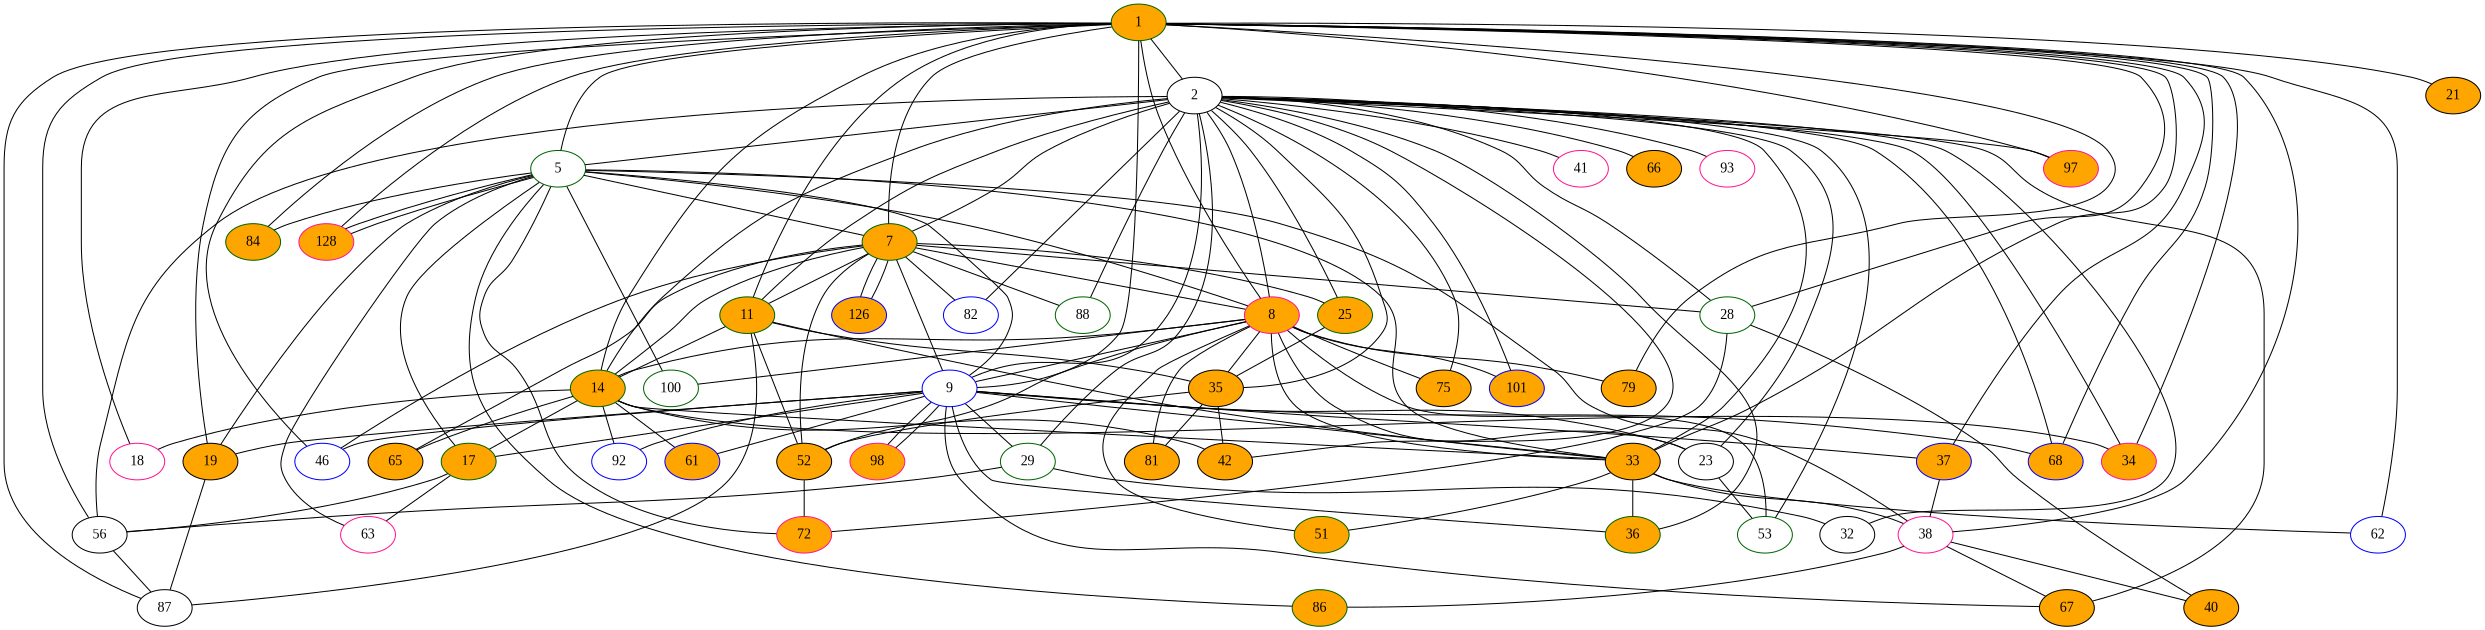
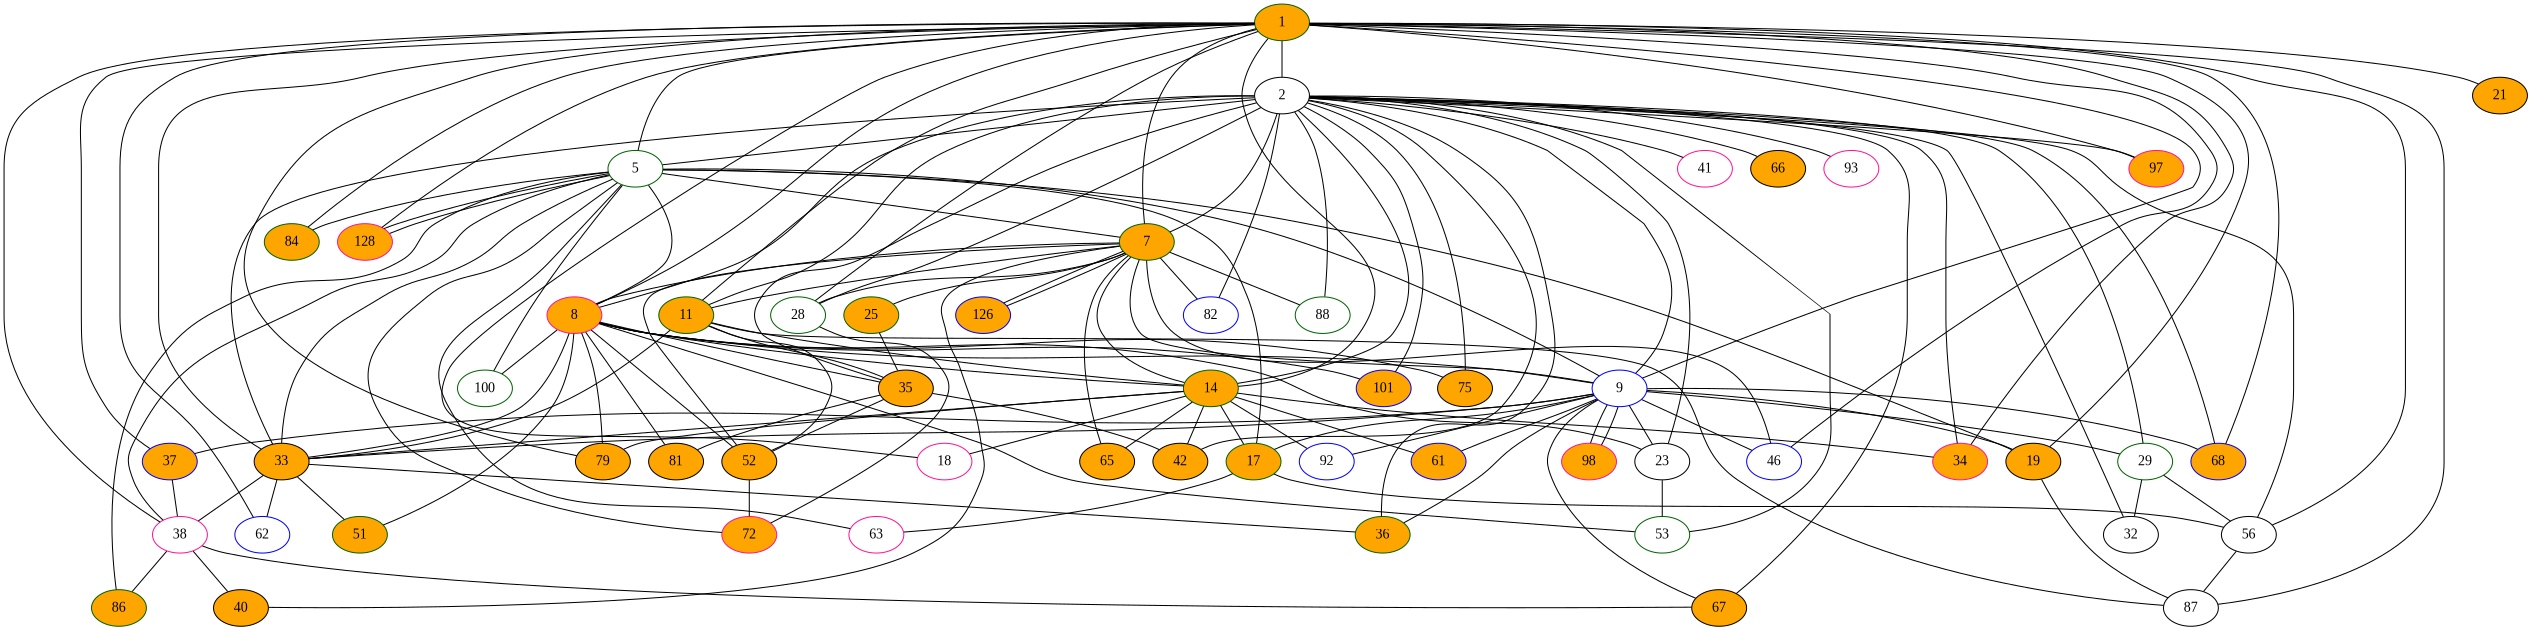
  graph {
    fontname="Liberation Serif"
    node [color=black fillcolor=orange fontname="Liberation Serif" style=filled]
    edge [fontname="Liberation Serif"]
    1 [color=darkgreen super="+6"]
    2 [fillcolor=white super="+31+43+4+122+3+109+74+108+49+12+48+47"]
    5 [color=darkgreen fillcolor=white]
    7 [color=darkgreen]
    8 [color=deeppink]
    9 [color=blue fillcolor=white super="+95+69+45+58+13+59+70"]
    11 [color=darkgreen super="+15+30"]
    14 [color=darkgreen super="+20+60+16+24"]
    18 [color=deeppink fillcolor=white]
    19 [super="+114+54"]
    21
    28 [color=darkgreen fillcolor=white super="+99"]
    33 [super="+50+44+94"]
    34 [color=deeppink super="+80"]
    37 [color=blue super="+73"]
    38 [color=deeppink fillcolor=white super="+96+83"]
    46 [color=blue fillcolor=white super="+105"]
    56 [fillcolor=white super="+125+116"]
    62 [color=blue fillcolor=white]
    68 [color=blue]
    79 [super="+89"]
    84 [color=darkgreen]
    87 [fillcolor=white super="+132"]
    97 [color=deeppink]
    128 [color=deeppink super="+136"]
    23 [fillcolor=white]
    25 [color=darkgreen super="+78"]
    29 [color=darkgreen fillcolor=white]
    32 [fillcolor=white]
    35 [super="+39"]
    36 [color=darkgreen]
    41 [color=deeppink fillcolor=white]
    42 [super="+55"]
    53 [color=darkgreen fillcolor=white super="+110+107"]
    66
    67 [super="+85"]
    75
    82 [color=blue fillcolor=white]
    88 [color=darkgreen fillcolor=white]
    93 [color=deeppink fillcolor=white]
    101 [color=blue]
    17 [color=darkgreen]
    63 [color=deeppink fillcolor=white]
    72 [color=deeppink]
    86 [color=darkgreen]
    100 [color=darkgreen fillcolor=white]
    40
    52 [super="+120+130"]
    65 [super="+135"]
    126 [color=blue]
    51 [color=darkgreen]
    81
    61 [color=blue super="+90"]
    92 [color=blue fillcolor=white]
    98 [color=deeppink]
    1 -- 2 [weight=14]
    1 -- 5 [weight=3]
    1 -- 7 [weight=3]
    1 -- 8 [weight=5]
    1 -- 9 [weight=4]
    1 -- 11 [weight=2]
    1 -- 14 [weight=2]
    1 -- 18
    1 -- 19 [weight=2]
    1 -- 21 [weight=2]
    1 -- 28
    1 -- 33 [weight=2]
    1 -- 34
    1 -- 37
    1 -- 38
    1 -- 46
    1 -- 56
    1 -- 62
    1 -- 68
    1 -- 79
    1 -- 84
    1 -- 87
    1 -- 97
    1 -- 128
    2 -- 5 [weight=4]
    2 -- 7 [weight=5]
    2 -- 8 [weight=7]
    2 -- 9 [weight=5]
    2 -- 11 [weight=2]
    2 -- 14 [weight=4]
    2 -- 28
    2 -- 33 [weight=2]
    2 -- 34
    2 -- 56 [weight=2]
    2 -- 68
    2 -- 97
    2 -- 23
-   2 -- 25 [weight=2]
    2 -- 29
    2 -- 32
    2 -- 35
    2 -- 36
    2 -- 41 [weight=2]
    2 -- 42
    2 -- 53 [weight=2]
    2 -- 66 [weight=2]
    2 -- 67 [weight=2]
    2 -- 75
    2 -- 82
    2 -- 88
    2 -- 93 [weight=2]
    2 -- 101
    5 -- 7
    5 -- 8
    5 -- 9
    5 -- 19
    5 -- 33
    5 -- 38
    5 -- 84
    5 -- 128
    5 -- 128
    5 -- 17
    5 -- 63
    5 -- 72
    5 -- 86
    5 -- 100
    7 -- 8
    7 -- 9
    7 -- 11
    7 -- 14
    7 -- 28
    7 -- 46
    7 -- 25
    7 -- 82
    7 -- 88
-   28 -- 40
+   7 -- 40
    7 -- 52 [weight=2]
    7 -- 65
    7 -- 126
    7 -- 126
    8 -- 9
    8 -- 14
    8 -- 33
    8 -- 79
    8 -- 23
    8 -- 35
    8 -- 53
    8 -- 75
    8 -- 101
    8 -- 100
    8 -- 52
    8 -- 51
    8 -- 81
    9 -- 19
    9 -- 33
    9 -- 37
    9 -- 46
    9 -- 68
    9 -- 23
    9 -- 29
    9 -- 36
    9 -- 67
    9 -- 17
    9 -- 61
    9 -- 92
    9 -- 98
    9 -- 98
    11 -- 14
    11 -- 33
    11 -- 87
    11 -- 35
    11 -- 52
    14 -- 18
    14 -- 33
    14 -- 34
+   14 -- 79
    14 -- 42
    14 -- 17
    14 -- 65 [weight=2]
    14 -- 61 [weight=2]
    14 -- 92
    19 -- 87
    28 -- 72
    33 -- 38 [weight=2]
    33 -- 62
    33 -- 36
    33 -- 51
    37 -- 38
    38 -- 67
    38 -- 86
    38 -- 40
    56 -- 87
    23 -- 53
    25 -- 35
    29 -- 56
    29 -- 32
    35 -- 42 [weight=2]
    35 -- 52
    35 -- 81
    17 -- 56
    17 -- 63
    52 -- 72
  }
